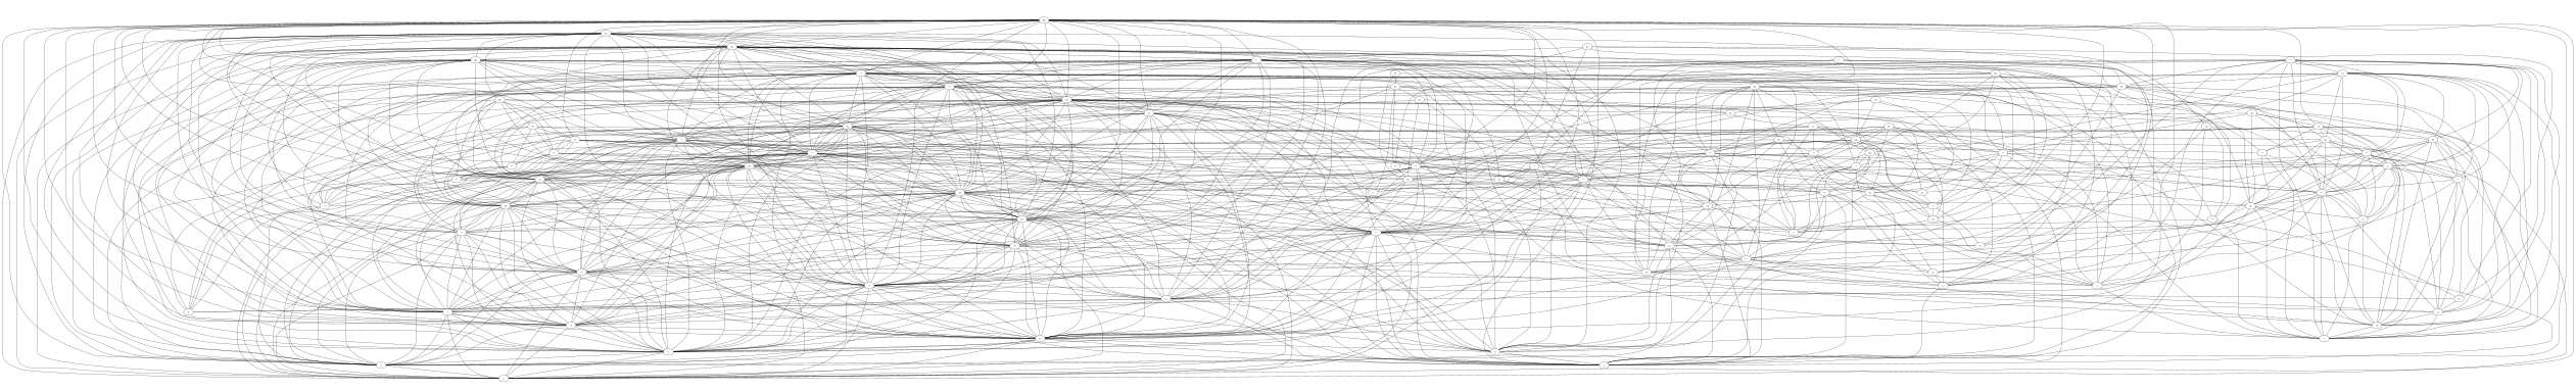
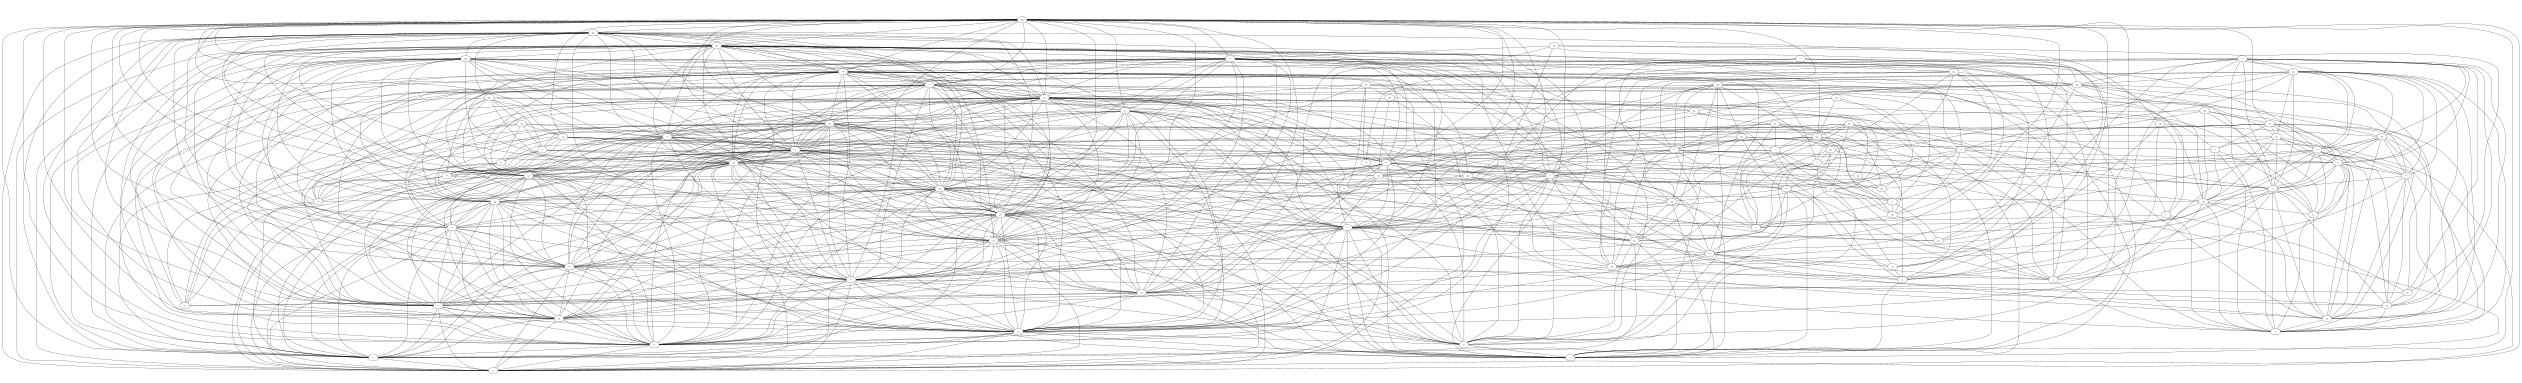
  digraph {
    fontname="Fira Sans"
    rankdir=BT
    node [fontname="Fira Sans"]
    edge [arrowhead=both fontname="Fira Sans"]
    0
    7
    9
    11
    13
    20
    23
    34
    38
    39
    46
    49
    57
    59
    61
    63
    70
    73
    84
    88
    89
    96
    97
    99
    24
    22
    12
    43
    21
    35
    71
    85
    87
    33
    83
    60
    65
    40
    58
    55
    66
    68
    29
    90
    82
    47
    56
    52
    93
    64
    77
    72
    74
    92
    62
    98
    79
    86
    53
    41
    54
    91
    42
    31
    48
    51
    80
-   94
    76
    44
    95
    30
    45
    75
    81
    78
    32
    67
    36
    1
    2
    14
    15
    17
    27
    28
    18
    69
    19
    25
    26
    3
+   37
    4
    5
    6
    8
    16
    10
    0 -> 7
    0 -> 9
    0 -> 11
    0 -> 13
    0 -> 20
    0 -> 23
    0 -> 34
    0 -> 38
    0 -> 39
    0 -> 46
    0 -> 49
    0 -> 57
    0 -> 59
    0 -> 61
    0 -> 63
    0 -> 70
    0 -> 73
    0 -> 84
    0 -> 88
    0 -> 89
    0 -> 96
    0 -> 97
    0 -> 99
    7 -> 9
    7 -> 11
    7 -> 13
    7 -> 20
    7 -> 23
    7 -> 34
    7 -> 38
    7 -> 39
    7 -> 46
    7 -> 49
    7 -> 59
    7 -> 61
    7 -> 63
    7 -> 70
    7 -> 73
    7 -> 84
    7 -> 88
    7 -> 89
    7 -> 96
    7 -> 99
    7 -> 24
    7 -> 22
    7 -> 12
    9 -> 11
    9 -> 13
    9 -> 20
    9 -> 23
    9 -> 34
    9 -> 38
    9 -> 39
    9 -> 46
    9 -> 49
    9 -> 57
    9 -> 61
    9 -> 63
    9 -> 70
    9 -> 73
    9 -> 84
    9 -> 88
    9 -> 89
    9 -> 96
    9 -> 99
    9 -> 43
    9 -> 21
    9 -> 35
    9 -> 71
    9 -> 85
    9 -> 87
    9 -> 33
    9 -> 83
    9 -> 60
    11 -> 13
    11 -> 20
    11 -> 23
    11 -> 34
    11 -> 38
    11 -> 39
    11 -> 46
    11 -> 49
    11 -> 57
    11 -> 59
    11 -> 63
    11 -> 70
    11 -> 73
    11 -> 84
    11 -> 88
    11 -> 89
    11 -> 96
    11 -> 99
    11 -> 21
    11 -> 35
    11 -> 71
    11 -> 85
    11 -> 33
    11 -> 83
    11 -> 65
    11 -> 40
    11 -> 58
    11 -> 55
    11 -> 66
    13 -> 20
    13 -> 23
    13 -> 34
    13 -> 38
    13 -> 39
    13 -> 46
    13 -> 49
    13 -> 57
    13 -> 59
    13 -> 61
    13 -> 70
    13 -> 73
    13 -> 84
    13 -> 88
    13 -> 89
    13 -> 96
    13 -> 99
    13 -> 43
    13 -> 33
    13 -> 83
    13 -> 68
    13 -> 29
    20 -> 23
    20 -> 34
    20 -> 38
    20 -> 39
    20 -> 46
    20 -> 49
    20 -> 57
    20 -> 59
    20 -> 61
    20 -> 63
    20 -> 73
    20 -> 84
    20 -> 88
    20 -> 89
    20 -> 96
    20 -> 99
    20 -> 21
    20 -> 35
    20 -> 71
    20 -> 85
    20 -> 33
    20 -> 83
    20 -> 90
    23 -> 34
    23 -> 38
    23 -> 39
    23 -> 46
    23 -> 49
    23 -> 57
    23 -> 59
    23 -> 61
    23 -> 63
    23 -> 70
    23 -> 84
    23 -> 88
    23 -> 89
    23 -> 96
    23 -> 99
    23 -> 35
    23 -> 71
    23 -> 85
    23 -> 33
    23 -> 83
    23 -> 58
    23 -> 82
    23 -> 47
    23 -> 56
    34 -> 38
    34 -> 39
    34 -> 46
    34 -> 49
    34 -> 57
    34 -> 59
    34 -> 61
    34 -> 63
    34 -> 70
    34 -> 73
    34 -> 88
    34 -> 89
    34 -> 96
    34 -> 99
    34 -> 35
    34 -> 85
    34 -> 83
    34 -> 40
    34 -> 52
    38 -> 39
    38 -> 46
    38 -> 49
    38 -> 57
    38 -> 59
    38 -> 61
    38 -> 63
    38 -> 70
    38 -> 73
    38 -> 84
    38 -> 89
    38 -> 96
    38 -> 99
    38 -> 60
    39 -> 46
    39 -> 49
    39 -> 57
    39 -> 59
    39 -> 61
    39 -> 63
    39 -> 70
    39 -> 73
    39 -> 84
    39 -> 88
    39 -> 96
    39 -> 99
    39 -> 71
    39 -> 85
    39 -> 83
    39 -> 58
    39 -> 55
    39 -> 47
    39 -> 93
    46 -> 49
    46 -> 57
    46 -> 59
    46 -> 61
    46 -> 63
    46 -> 70
    46 -> 73
    46 -> 84
    46 -> 88
    46 -> 89
    46 -> 99
    46 -> 83
    46 -> 58
    49 -> 57
    49 -> 59
    49 -> 61
    49 -> 63
    49 -> 70
    49 -> 73
    49 -> 84
    49 -> 88
    49 -> 89
    49 -> 96
    49 -> 71
    49 -> 85
    49 -> 83
    49 -> 58
    49 -> 55
    49 -> 64
    49 -> 77
    49 -> 72
    57 -> 59
    57 -> 61
    57 -> 63
    57 -> 70
    57 -> 73
    57 -> 84
    57 -> 88
    57 -> 89
    57 -> 96
    57 -> 99
    57 -> 74
    57 -> 92
    59 -> 61
    59 -> 63
    59 -> 70
    59 -> 73
    59 -> 84
    59 -> 88
    59 -> 89
    59 -> 96
    59 -> 99
    59 -> 71
    59 -> 85
    59 -> 83
    59 -> 93
    59 -> 62
    61 -> 63
    61 -> 70
    61 -> 73
    61 -> 84
    61 -> 88
    61 -> 89
    61 -> 96
    61 -> 99
    61 -> 71
    61 -> 85
    61 -> 83
    61 -> 90
    61 -> 72
    63 -> 70
    63 -> 73
    63 -> 84
    63 -> 88
    63 -> 89
    63 -> 96
    63 -> 99
    63 -> 83
    63 -> 93
    70 -> 73
    70 -> 84
    70 -> 88
    70 -> 89
    70 -> 96
    70 -> 99
    70 -> 71
    70 -> 85
    70 -> 83
    73 -> 84
    73 -> 88
    73 -> 89
    73 -> 96
    73 -> 99
    73 -> 85
    73 -> 83
    73 -> 98
    73 -> 79
    84 -> 88
    84 -> 89
    84 -> 96
    84 -> 99
    84 -> 85
    84 -> 86
    88 -> 89
    88 -> 96
    88 -> 99
    89 -> 96
    89 -> 99
    96 -> 99
    97 -> 98
    24 -> 57
    24 -> 73
    24 -> 68
    24 -> 52
    24 -> 53
    22 -> 49
    22 -> 59
    22 -> 88
    22 -> 74
    22 -> 92
    22 -> 41
    22 -> 54
    22 -> 91
    22 -> 42
    12 -> 70
    12 -> 97
    12 -> 35
    12 -> 85
    12 -> 58
    12 -> 55
    12 -> 47
    12 -> 98
    12 -> 91
    12 -> 31
    12 -> 48
    43 -> 59
    43 -> 63
    43 -> 77
    43 -> 53
    43 -> 51
    43 -> 80
-   43 -> 94
    43 -> 76
    43 -> 44
    21 -> 23
    21 -> 39
    21 -> 49
    21 -> 59
    21 -> 61
    21 -> 70
    21 -> 73
    21 -> 89
    21 -> 99
    21 -> 35
    21 -> 85
    21 -> 33
    21 -> 83
    21 -> 58
    21 -> 55
    21 -> 82
    21 -> 95
    21 -> 30
    35 -> 39
    35 -> 49
    35 -> 59
    35 -> 61
    35 -> 70
    35 -> 73
    35 -> 84
    35 -> 89
    35 -> 99
    35 -> 71
    35 -> 83
    35 -> 60
    35 -> 58
    35 -> 55
    35 -> 68
    35 -> 64
    35 -> 62
    35 -> 45
    35 -> 75
    71 -> 73
    71 -> 89
    71 -> 99
    71 -> 85
    71 -> 83
    71 -> 80
    85 -> 89
    85 -> 99
    85 -> 95
    33 -> 34
    33 -> 39
    33 -> 46
    33 -> 49
    33 -> 59
    33 -> 61
    33 -> 63
    33 -> 70
    33 -> 73
    33 -> 84
    33 -> 89
    33 -> 96
    33 -> 99
    33 -> 35
    33 -> 71
    33 -> 85
    33 -> 58
    33 -> 92
    83 -> 84
    83 -> 89
    83 -> 96
    83 -> 99
    83 -> 85
    60 -> 86
    60 -> 95
    60 -> 75
    65 -> 70
    65 -> 77
    65 -> 81
    65 -> 78
    40 -> 61
    40 -> 63
    40 -> 73
    40 -> 84
    40 -> 99
    40 -> 66
    40 -> 56
    40 -> 92
    40 -> 79
    58 -> 61
    58 -> 73
    58 -> 89
    58 -> 99
    58 -> 71
    58 -> 85
    58 -> 83
    58 -> 62
    58 -> 98
    55 -> 61
    55 -> 73
    55 -> 89
    55 -> 97
    55 -> 99
    55 -> 71
    55 -> 85
    55 -> 58
    55 -> 56
    55 -> 62
    55 -> 98
    66 -> 68
    66 -> 90
    66 -> 98
    68 -> 85
    68 -> 87
    68 -> 74
    68 -> 75
    29 -> 89
    29 -> 40
    29 -> 90
    29 -> 82
    29 -> 62
    29 -> 31
    29 -> 81
    29 -> 32
    29 -> 67
    29 -> 36
    90 -> 96
    47 -> 99
    47 -> 58
    47 -> 55
    47 -> 62
    47 -> 98
    47 -> 53
    47 -> 48
    56 -> 88
    56 -> 66
    56 -> 90
    56 -> 81
    52 -> 84
    52 -> 68
    52 -> 74
    52 -> 98
    52 -> 81
    52 -> 78
-   93 -> 94
+   64 -> 85
    64 -> 65
    64 -> 82
    64 -> 77
    64 -> 81
    64 -> 67
    77 -> 99
    77 -> 78
    72 -> 99
    72 -> 92
    72 -> 91
    92 -> 96
    62 -> 97
    62 -> 85
    62 -> 98
    62 -> 79
    62 -> 81
    62 -> 78
    79 -> 84
    79 -> 90
    79 -> 82
    79 -> 86
    79 -> 81
    53 -> 97
    53 -> 68
    53 -> 74
    53 -> 75
    41 -> 59
    41 -> 97
    41 -> 72
    41 -> 92
    41 -> 54
    41 -> 42
    54 -> 77
    54 -> 72
    54 -> 92
    54 -> 91
    91 -> 92
    42 -> 68
    42 -> 72
    42 -> 54
    42 -> 91
    31 -> 65
    31 -> 82
    31 -> 56
    31 -> 52
    31 -> 64
    31 -> 62
    31 -> 79
    31 -> 51
    31 -> 81
    31 -> 32
    31 -> 67
    48 -> 97
    48 -> 58
    48 -> 55
    48 -> 66
    48 -> 52
    48 -> 74
    48 -> 62
    51 -> 65
    51 -> 82
    51 -> 52
    51 -> 93
    51 -> 64
    51 -> 77
    51 -> 62
    51 -> 81
    51 -> 67
    80 -> 93
    76 -> 87
    76 -> 93
    76 -> 92
    44 -> 93
    44 -> 86
    44 -> 53
    30 -> 43
    30 -> 71
    30 -> 93
    30 -> 36
    45 -> 73
    45 -> 85
    45 -> 69
    75 -> 76
    81 -> 82
    32 -> 65
    32 -> 64
    32 -> 98
    32 -> 79
    32 -> 51
    32 -> 81
    32 -> 67
    67 -> 82
    67 -> 79
    67 -> 81
    67 -> 69
    36 -> 84
    36 -> 60
    36 -> 79
    36 -> 54
    1 -> 43
    1 -> 82
    1 -> 52
    1 -> 64
    1 -> 77
    1 -> 31
    1 -> 45
    1 -> 81
    1 -> 32
    1 -> 67
    1 -> 2
    1 -> 14
    1 -> 15
    1 -> 17
    1 -> 27
    1 -> 28
    2 -> 34
    2 -> 84
    2 -> 24
    2 -> 40
    2 -> 68
    2 -> 74
    2 -> 98
    2 -> 31
    2 -> 48
    2 -> 51
    2 -> 18
    2 -> 69
    14 -> 35
    14 -> 65
    14 -> 82
    14 -> 77
    14 -> 74
    14 -> 41
    14 -> 31
    14 -> 51
    14 -> 81
    14 -> 32
    14 -> 67
    14 -> 15
    14 -> 17
    14 -> 27
    15 -> 93
    15 -> 64
    15 -> 77
    15 -> 31
    15 -> 51
    15 -> 78
    15 -> 27
    15 -> 28
    17 -> 33
    17 -> 29
    17 -> 82
    17 -> 64
    17 -> 79
    17 -> 31
    17 -> 51
    17 -> 81
    17 -> 32
    17 -> 19
    27 -> 49
    27 -> 88
    27 -> 65
    27 -> 64
    27 -> 86
    27 -> 54
    27 -> 51
    27 -> 78
    27 -> 28
    28 -> 73
    28 -> 65
    28 -> 77
    28 -> 72
    18 -> 89
    18 -> 24
    18 -> 52
    18 -> 74
    18 -> 53
    18 -> 75
    18 -> 25
    69 -> 95
    19 -> 23
    19 -> 82
    19 -> 95
    19 -> 45
    19 -> 67
    25 -> 83
    25 -> 60
    25 -> 68
    25 -> 90
    25 -> 53
-   25 -> 94
    25 -> 26
    26 -> 43
    26 -> 87
    26 -> 64
    26 -> 72
    26 -> 75
+   26 -> 37
    3 -> 84
    3 -> 24
    3 -> 68
    3 -> 47
    3 -> 74
    3 -> 54
    3 -> 75
    3 -> 27
    3 -> 18
    3 -> 25
+   37 -> 59
+   37 -> 76
    4 -> 22
    4 -> 21
    4 -> 72
    4 -> 92
    4 -> 41
    4 -> 91
    4 -> 42
    4 -> 27
    5 -> 11
    5 -> 23
    5 -> 39
    5 -> 49
    5 -> 61
    5 -> 73
    5 -> 89
    5 -> 97
    5 -> 99
    5 -> 12
    5 -> 21
    5 -> 35
    5 -> 71
    5 -> 85
    5 -> 87
    5 -> 58
    5 -> 47
    5 -> 62
    5 -> 98
    5 -> 48
    5 -> 6
    5 -> 8
    6 -> 96
    6 -> 40
    6 -> 55
    6 -> 66
    6 -> 90
    6 -> 82
    6 -> 91
    6 -> 31
    6 -> 95
    6 -> 16
    8 -> 11
    8 -> 23
    8 -> 39
    8 -> 49
    8 -> 61
    8 -> 89
    8 -> 99
    8 -> 12
    8 -> 21
    8 -> 35
    8 -> 71
    8 -> 85
-   40 -> 33
+   8 -> 33
    8 -> 83
    8 -> 55
    8 -> 72
    8 -> 62
    8 -> 98
    8 -> 48
    8 -> 80
    16 -> 99
    16 -> 40
    16 -> 90
    16 -> 56
    16 -> 48
    16 -> 80
    10 -> 35
    10 -> 82
    10 -> 86
    10 -> 36
    10 -> 69
    10 -> 25
  }
